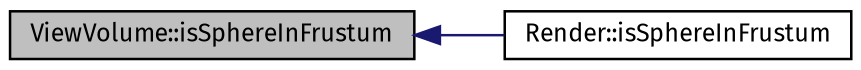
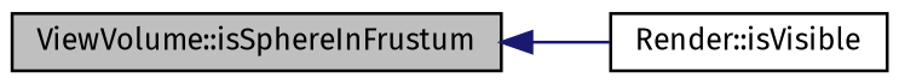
  digraph {
    rankdir=LR
    fontname="Fira Sans"
    node [color=black fontname="Fira Sans" fontsize=10 shape=record style=filled]
    n1 [fillcolor=grey75 fontcolor=black height=0.2 label="ViewVolume::isSphereInFrustum" width=0.4]
-   n2 [fillcolor=white height=0.2 label="Render::isSphereInFrustum" width=0.4]
+   n2 [fillcolor=white height=0.2 label="Render::isVisible" width=0.4]
    n1 -> n2 [color=midnightblue dir=back fontname="Fira Sans" fontsize=10 labelfontname=Helvetica labelfontsize=10 style=solid]
  }
